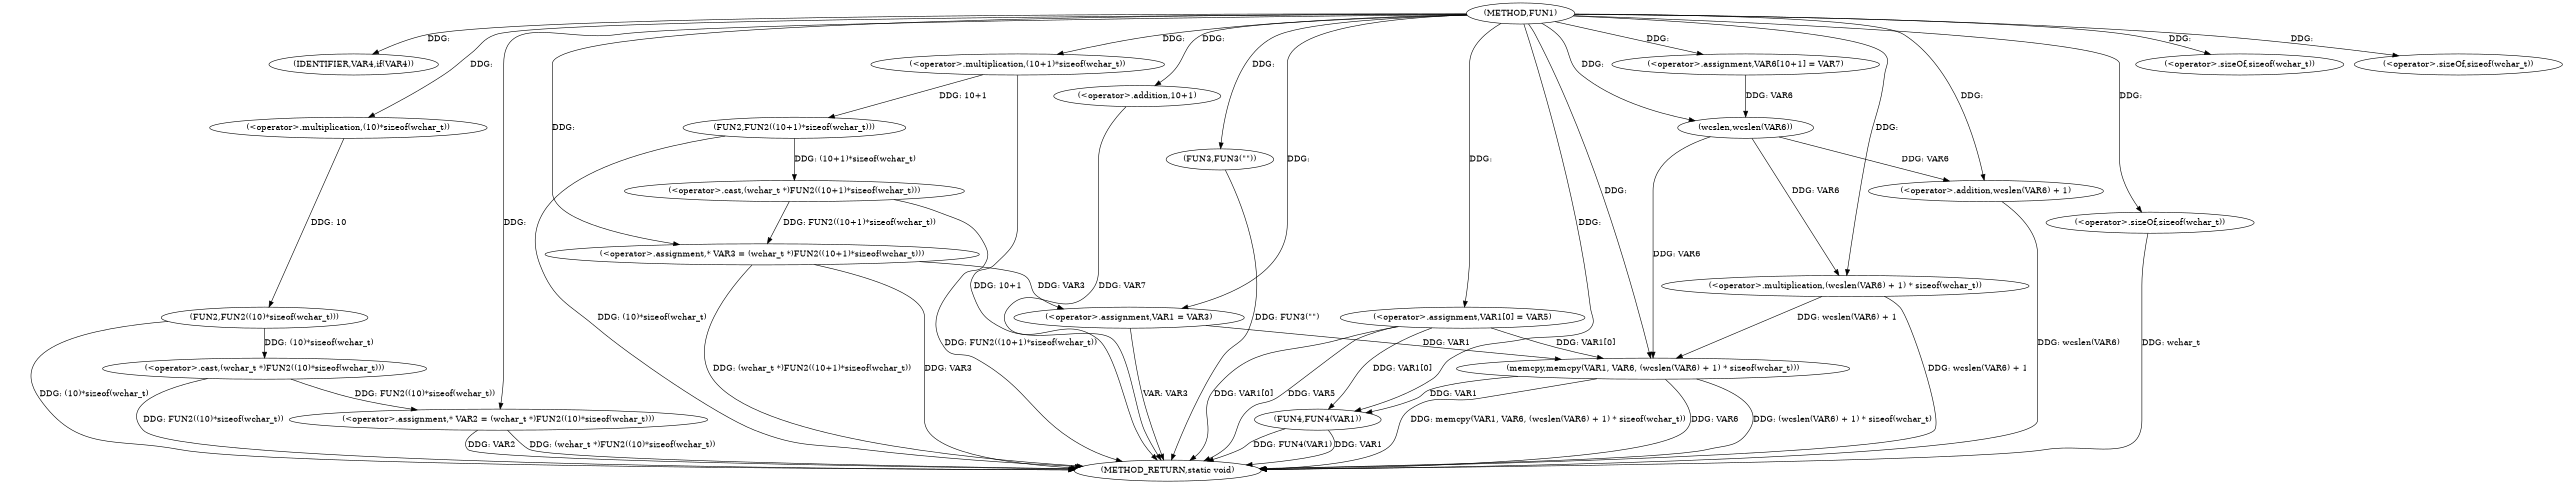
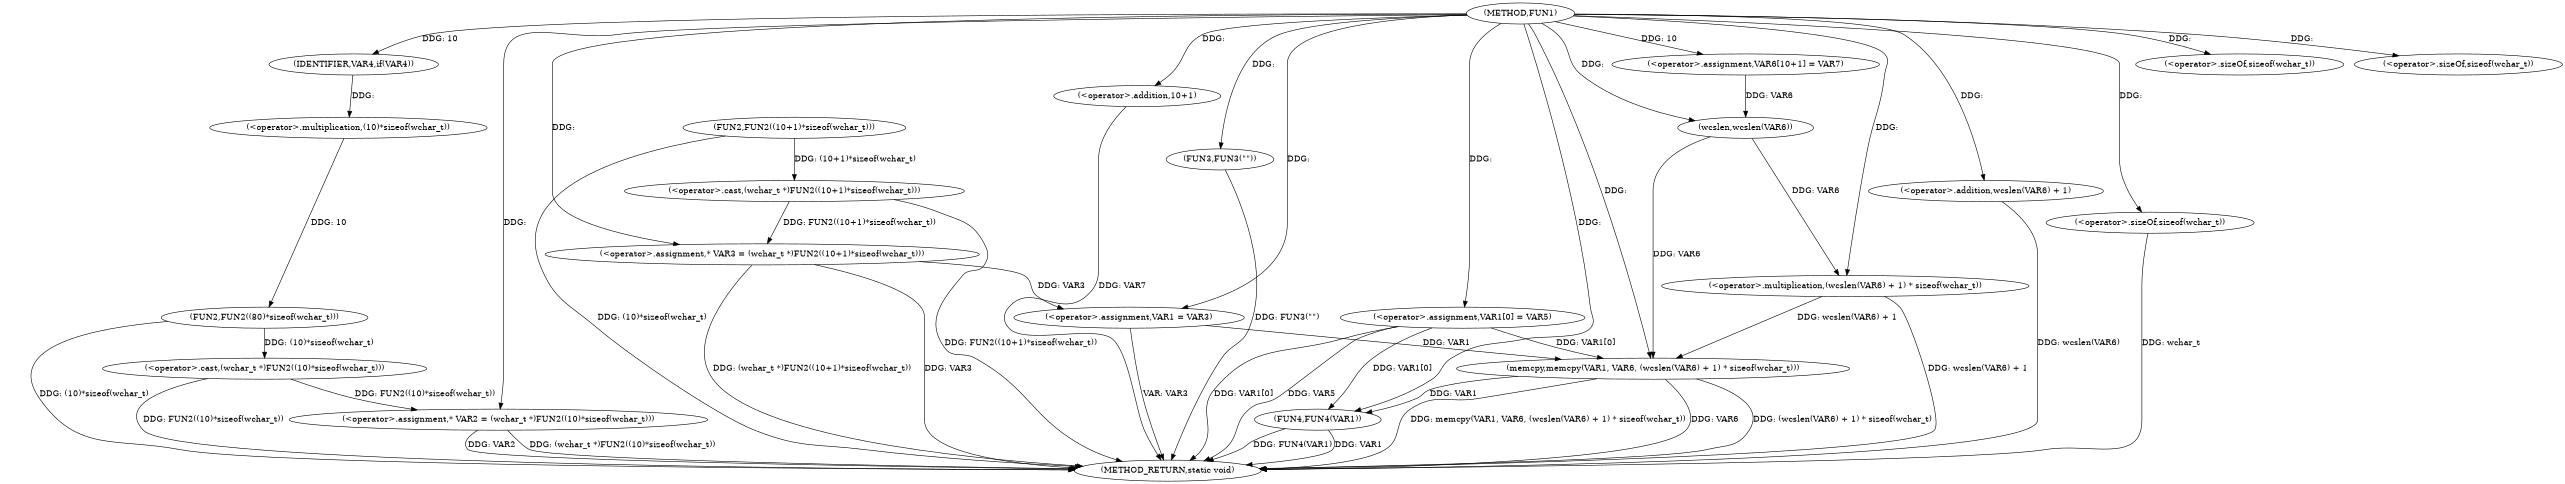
  digraph {
    n1 [label="(METHOD,FUN1)"]
    n2 [label="(<operator>.assignment,* VAR2 = (wchar_t *)FUN2((10)*sizeof(wchar_t)))"]
    n3 [label="(<operator>.multiplication,(10)*sizeof(wchar_t))"]
    n4 [label="(<operator>.sizeOf,sizeof(wchar_t))"]
    n5 [label="(<operator>.assignment,* VAR3 = (wchar_t *)FUN2((10+1)*sizeof(wchar_t)))"]
-   n6 [label="(<operator>.multiplication,(10+1)*sizeof(wchar_t))"]
    n7 [label="(<operator>.addition,10+1)"]
    n8 [label="(<operator>.sizeOf,sizeof(wchar_t))"]
    n9 [label="(IDENTIFIER,VAR4,if(VAR4))"]
    n10 [label="(FUN3,FUN3(\"\"))"]
    n11 [label="(<operator>.assignment,VAR1 = VAR3)"]
    n12 [label="(<operator>.assignment,VAR1[0] = VAR5)"]
    n13 [label="(<operator>.assignment,VAR6[10+1] = VAR7)"]
    n14 [label="(memcpy,memcpy(VAR1, VAR6, (wcslen(VAR6) + 1) * sizeof(wchar_t)))"]
    n15 [label="(<operator>.multiplication,(wcslen(VAR6) + 1) * sizeof(wchar_t))"]
    n16 [label="(<operator>.addition,wcslen(VAR6) + 1)"]
    n17 [label="(wcslen,wcslen(VAR6))"]
    n18 [label="(<operator>.sizeOf,sizeof(wchar_t))"]
    n19 [label="(FUN4,FUN4(VAR1))"]
    n20 [label="(METHOD_RETURN,static void)"]
-   n21 [label="(FUN2,FUN2((10)*sizeof(wchar_t)))"]
+   n21 [label="(FUN2,FUN2((80)*sizeof(wchar_t)))"]
    n22 [label="(FUN2,FUN2((10+1)*sizeof(wchar_t)))"]
    n23 [label="(<operator>.cast,(wchar_t *)FUN2((10)*sizeof(wchar_t)))"]
    n24 [label="(<operator>.cast,(wchar_t *)FUN2((10+1)*sizeof(wchar_t)))"]
    n1 -> n2 [label="DDG: "]
-   n1 -> n3 [label="DDG: "]
+   n9 -> n3 [label="DDG: "]
    n1 -> n4 [label="DDG: "]
    n1 -> n5 [label="DDG: "]
-   n1 -> n6 [label="DDG: "]
    n1 -> n7 [label="DDG: "]
    n1 -> n8 [label="DDG: "]
-   n1 -> n9 [label="DDG: "]
+   n1 -> n9 [label="DDG: 10"]
    n1 -> n10 [label="DDG: "]
    n1 -> n11 [label="DDG: "]
    n1 -> n12 [label="DDG: "]
-   n1 -> n13 [label="DDG: "]
+   n1 -> n13 [label="DDG: 10"]
    n1 -> n14 [label="DDG: "]
    n1 -> n15 [label="DDG: "]
    n1 -> n16 [label="DDG: "]
    n1 -> n17 [label="DDG: "]
    n1 -> n18 [label="DDG: "]
    n1 -> n19 [label="DDG: "]
    n2 -> n20 [label="DDG: VAR2"]
    n2 -> n20 [label="DDG: (wchar_t *)FUN2((10)*sizeof(wchar_t))"]
    n3 -> n21 [label="DDG: 10"]
    n5 -> n11 [label="DDG: VAR3"]
    n5 -> n20 [label="DDG: VAR3"]
    n5 -> n20 [label="DDG: (wchar_t *)FUN2((10+1)*sizeof(wchar_t))"]
-   n6 -> n20 [label="DDG: 10+1"]
-   n6 -> n22 [label="DDG: 10+1"]
    n7 -> n20 [label="DDG: VAR7"]
    n10 -> n20 [label="DDG: FUN3(\"\")"]
    n11 -> n14 [label="DDG: VAR1"]
    n11 -> n20 [label="VAR: VAR3"]
    n12 -> n14 [label="DDG: VAR1[0]"]
    n12 -> n19 [label="DDG: VAR1[0]"]
    n12 -> n20 [label="DDG: VAR5"]
    n12 -> n20 [label="DDG: VAR1[0]"]
    n13 -> n17 [label="DDG: VAR6"]
    n14 -> n19 [label="DDG: VAR1"]
    n14 -> n20 [label="DDG: (wcslen(VAR6) + 1) * sizeof(wchar_t)"]
    n14 -> n20 [label="DDG: memcpy(VAR1, VAR6, (wcslen(VAR6) + 1) * sizeof(wchar_t))"]
    n14 -> n20 [label="DDG: VAR6"]
    n15 -> n14 [label="DDG: wcslen(VAR6) + 1"]
    n15 -> n20 [label="DDG: wcslen(VAR6) + 1"]
    n16 -> n20 [label="DDG: wcslen(VAR6)"]
    n17 -> n14 [label="DDG: VAR6"]
    n17 -> n15 [label="DDG: VAR6"]
-   n17 -> n16 [label="DDG: VAR6"]
    n18 -> n20 [label="DDG: wchar_t"]
    n19 -> n20 [label="DDG: FUN4(VAR1)"]
    n19 -> n20 [label="DDG: VAR1"]
    n21 -> n20 [label="DDG: (10)*sizeof(wchar_t)"]
    n21 -> n23 [label="DDG: (10)*sizeof(wchar_t)"]
    n22 -> n20 [label="DDG: (10)*sizeof(wchar_t)"]
    n22 -> n24 [label="DDG: (10+1)*sizeof(wchar_t)"]
    n23 -> n2 [label="DDG: FUN2((10)*sizeof(wchar_t))"]
    n23 -> n20 [label="DDG: FUN2((10)*sizeof(wchar_t))"]
    n24 -> n5 [label="DDG: FUN2((10+1)*sizeof(wchar_t))"]
    n24 -> n20 [label="DDG: FUN2((10+1)*sizeof(wchar_t))"]
  }
